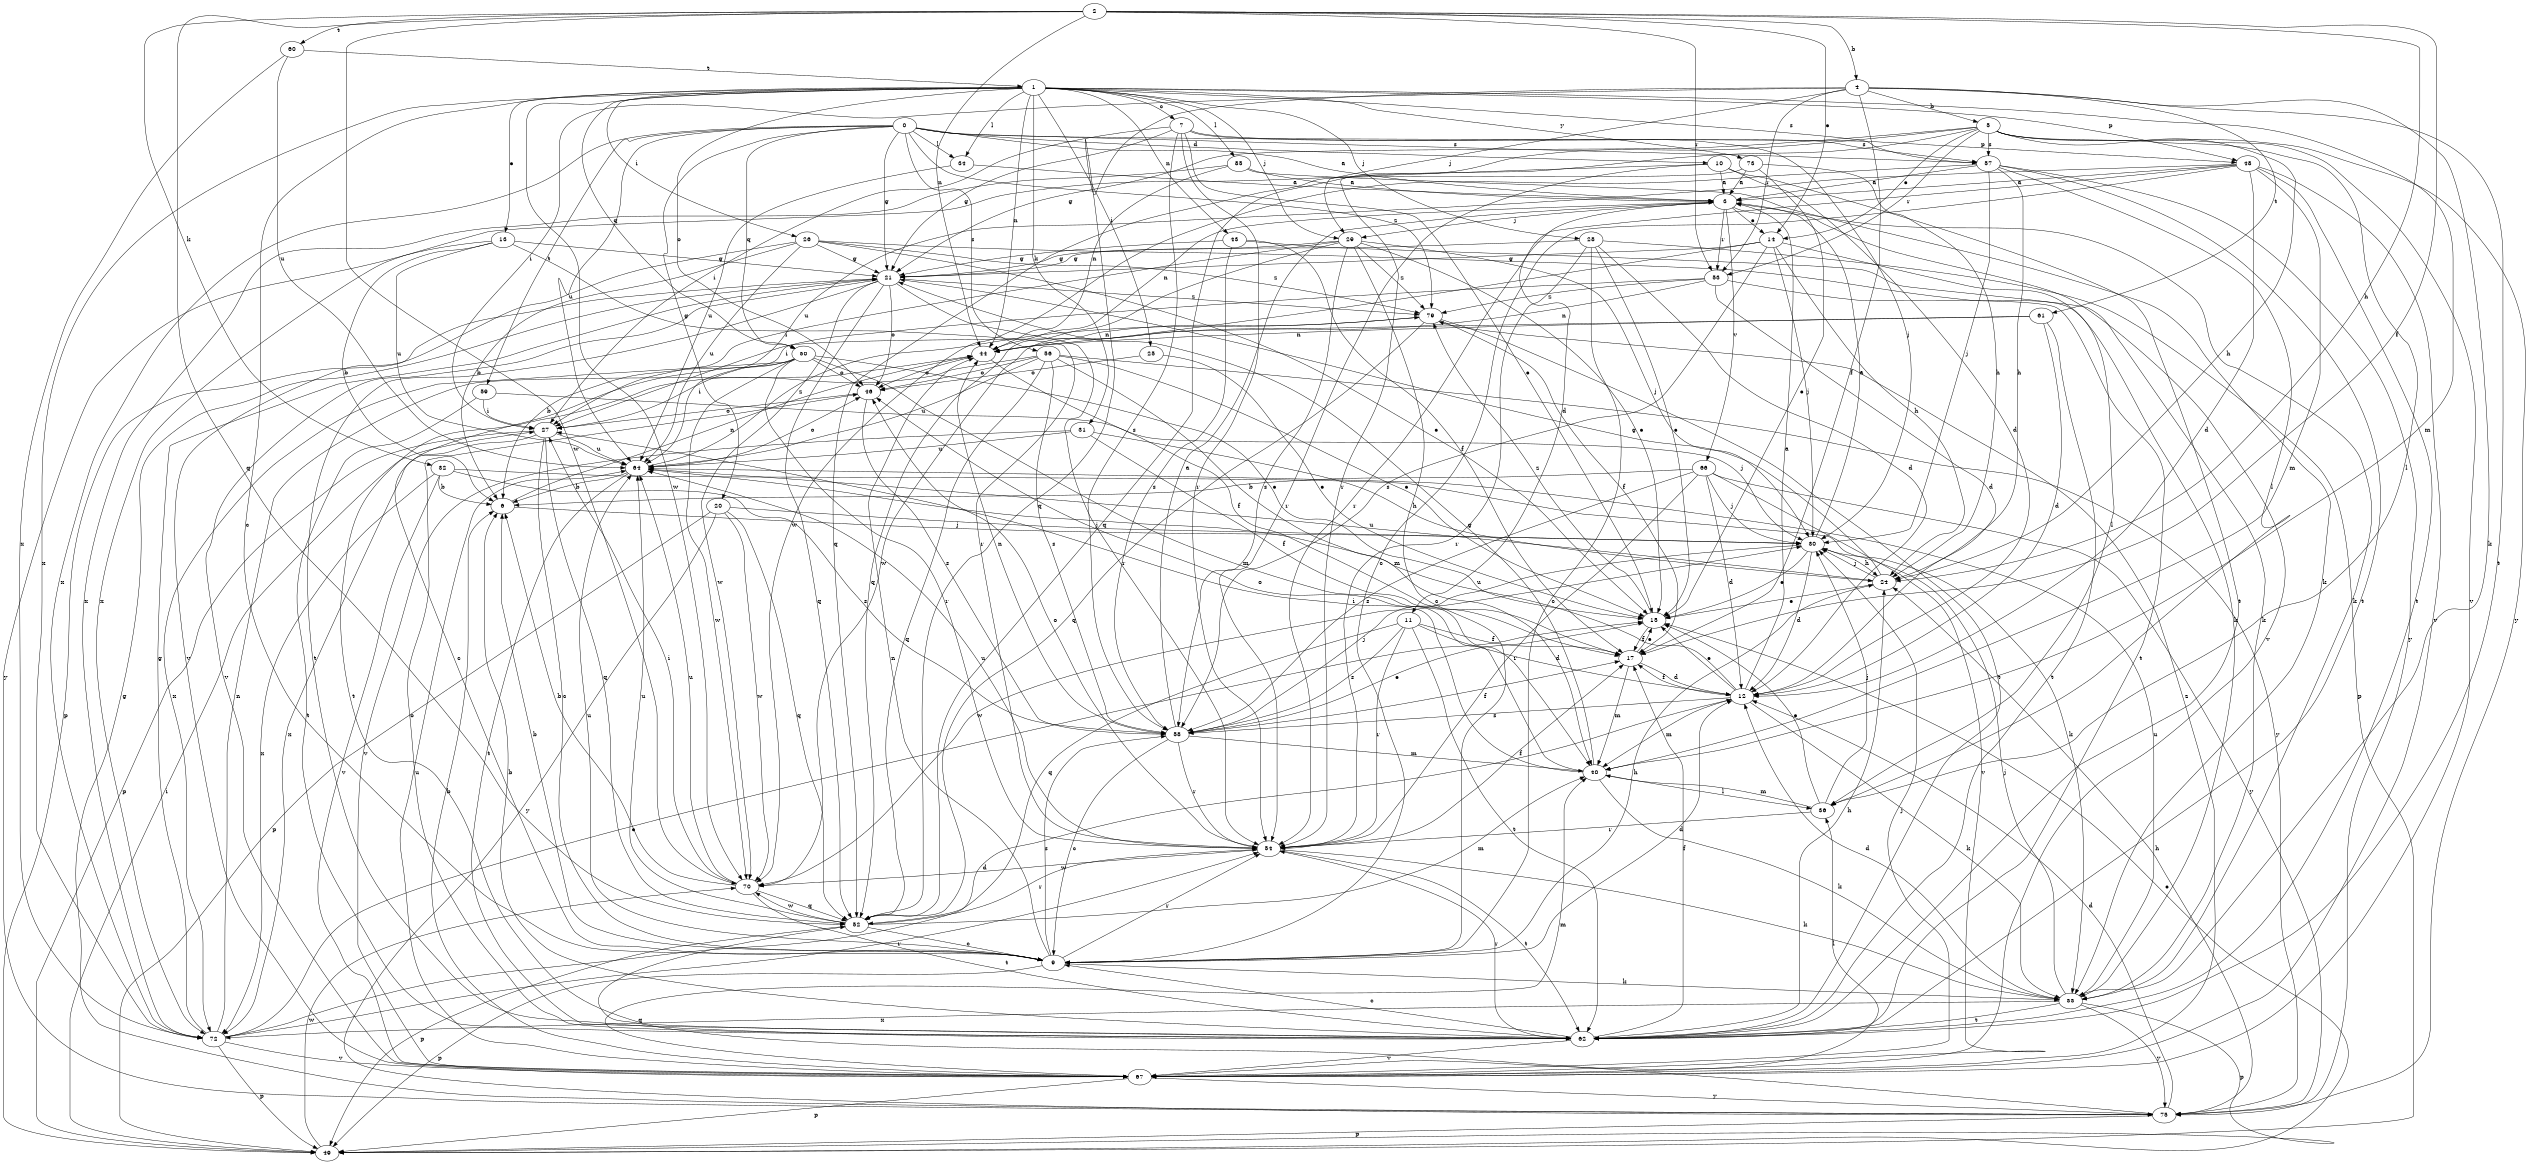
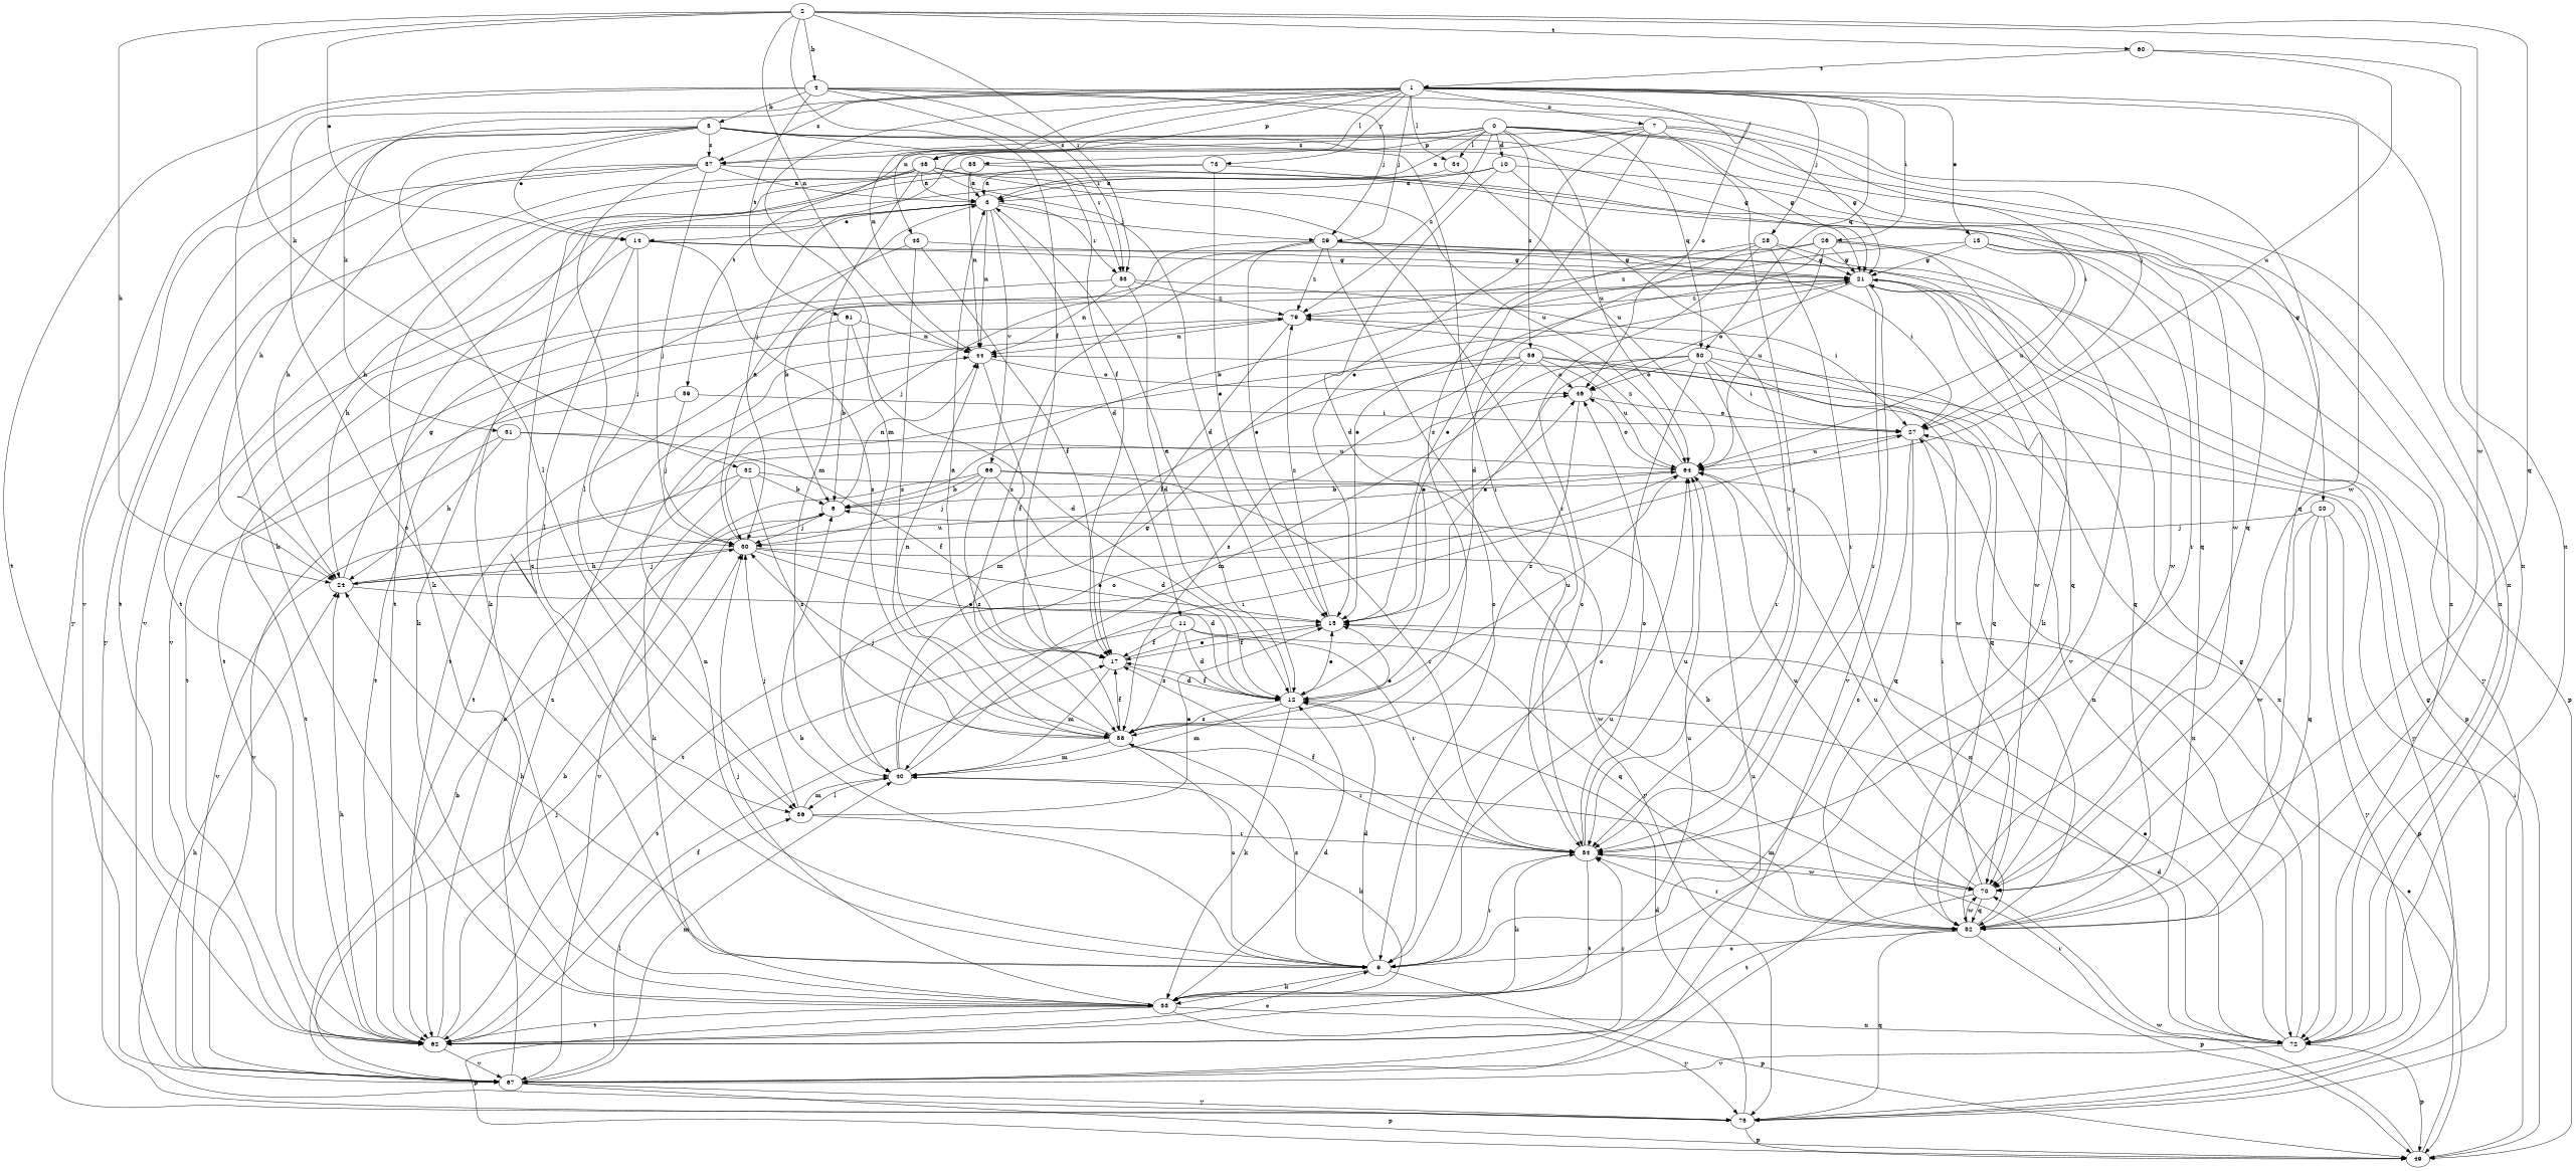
  strict digraph {
    0
    3
    10
    20
    21
    34
    48
    50
    56
    57
    59
    64
    72
    79
    29
    44
    14
    53
    11
    33
    66
    67
    62
    54
    12
    70
    52
    75
    30
    49
    46
    9
    40
    27
    15
    58
    24
    36
    6
    17
    1
    7
    13
-   25
    26
    28
    31
    n48 [label=85]
    43
    73
    60
    2
    4
    32
    5
    61
    0 -> 3 [label=a]
    0 -> 10 [label=d]
    0 -> 20 [label=g]
    0 -> 21 [label=g]
    0 -> 34 [label=l]
    0 -> 48 [label=p]
    0 -> 50 [label=q]
    0 -> 56 [label=s]
    0 -> 57 [label=s]
    0 -> 59 [label=t]
    0 -> 64 [label=u]
    0 -> 72 [label=x]
    0 -> 79 [label=z]
    3 -> 29 [label=j]
    3 -> 44 [label=n]
    3 -> 14 [label=e]
    3 -> 53 [label=r]
    3 -> 11 [label=d]
    3 -> 33 [label=k]
    3 -> 66 [label=v]
    3 -> 67 [label=v]
    10 -> 3 [label=a]
    10 -> 72 [label=x]
    10 -> 62 [label=t]
    10 -> 54 [label=r]
    10 -> 12 [label=d]
    20 -> 70 [label=w]
    20 -> 52 [label=q]
    20 -> 75 [label=y]
    20 -> 30 [label=j]
    20 -> 49 [label=p]
    21 -> 79 [label=z]
    21 -> 67 [label=v]
    21 -> 62 [label=t]
    21 -> 54 [label=r]
    21 -> 70 [label=w]
    21 -> 52 [label=q]
    21 -> 49 [label=p]
    21 -> 46 [label=o]
    34 -> 3 [label=a]
    34 -> 64 [label=u]
    48 -> 3 [label=a]
    48 -> 64 [label=u]
    48 -> 67 [label=v]
    48 -> 62 [label=t]
    48 -> 54 [label=r]
    48 -> 12 [label=d]
    48 -> 9 [label=c]
    48 -> 40 [label=m]
    50 -> 72 [label=x]
    50 -> 54 [label=r]
    50 -> 70 [label=w]
    50 -> 46 [label=o]
    50 -> 9 [label=c]
    50 -> 40 [label=m]
    50 -> 27 [label=i]
    50 -> 15 [label=e]
    56 -> 64 [label=u]
    56 -> 62 [label=t]
    56 -> 52 [label=q]
    56 -> 75 [label=y]
    56 -> 46 [label=o]
    56 -> 40 [label=m]
    56 -> 15 [label=e]
    56 -> 58 [label=s]
    57 -> 3 [label=a]
    57 -> 62 [label=t]
    57 -> 70 [label=w]
    57 -> 75 [label=y]
    57 -> 30 [label=j]
    57 -> 24 [label=h]
    57 -> 36 [label=l]
    59 -> 62 [label=t]
    59 -> 30 [label=j]
    59 -> 27 [label=i]
    64 -> 79 [label=z]
    64 -> 62 [label=t]
    64 -> 46 [label=o]
    64 -> 6 [label=b]
    72 -> 21 [label=g]
    72 -> 44 [label=n]
    72 -> 67 [label=v]
    72 -> 54 [label=r]
    72 -> 12 [label=d]
    72 -> 49 [label=p]
    72 -> 15 [label=e]
    79 -> 44 [label=n]
    79 -> 62 [label=t]
    79 -> 52 [label=q]
    79 -> 17 [label=f]
    29 -> 21 [label=g]
    29 -> 79 [label=z]
    29 -> 52 [label=q]
    29 -> 30 [label=j]
    29 -> 9 [label=c]
    29 -> 27 [label=i]
    29 -> 15 [label=e]
    29 -> 58 [label=s]
    44 -> 46 [label=o]
    44 -> 17 [label=f]
    14 -> 21 [label=g]
    14 -> 70 [label=w]
    14 -> 30 [label=j]
    14 -> 58 [label=s]
    14 -> 24 [label=h]
    14 -> 36 [label=l]
    53 -> 79 [label=z]
    53 -> 44 [label=n]
    53 -> 62 [label=t]
    53 -> 12 [label=d]
    53 -> 27 [label=i]
    11 -> 62 [label=t]
    11 -> 54 [label=r]
    11 -> 12 [label=d]
    11 -> 52 [label=q]
    11 -> 58 [label=s]
    11 -> 17 [label=f]
    33 -> 64 [label=u]
    33 -> 72 [label=x]
    33 -> 62 [label=t]
    33 -> 12 [label=d]
    33 -> 75 [label=y]
    33 -> 30 [label=j]
    33 -> 49 [label=p]
    66 -> 67 [label=v]
    66 -> 54 [label=r]
    66 -> 12 [label=d]
    66 -> 75 [label=y]
    66 -> 30 [label=j]
    66 -> 58 [label=s]
    66 -> 6 [label=b]
    67 -> 64 [label=u]
    67 -> 79 [label=z]
    67 -> 75 [label=y]
    67 -> 30 [label=j]
    67 -> 49 [label=p]
    67 -> 40 [label=m]
    67 -> 36 [label=l]
    67 -> 6 [label=b]
    62 -> 67 [label=v]
    62 -> 54 [label=r]
    62 -> 46 [label=o]
    62 -> 9 [label=c]
    62 -> 24 [label=h]
    62 -> 6 [label=b]
    62 -> 17 [label=f]
    54 -> 64 [label=u]
    54 -> 33 [label=k]
    54 -> 62 [label=t]
    54 -> 70 [label=w]
    54 -> 46 [label=o]
    54 -> 17 [label=f]
    12 -> 3 [label=a]
    12 -> 64 [label=u]
    12 -> 33 [label=k]
    12 -> 40 [label=m]
    12 -> 15 [label=e]
    12 -> 58 [label=s]
    12 -> 17 [label=f]
    70 -> 64 [label=u]
    70 -> 62 [label=t]
    70 -> 52 [label=q]
    70 -> 27 [label=i]
    70 -> 6 [label=b]
    52 -> 64 [label=u]
    52 -> 54 [label=r]
    52 -> 70 [label=w]
    52 -> 49 [label=p]
    52 -> 9 [label=c]
    52 -> 40 [label=m]
    75 -> 21 [label=g]
    75 -> 12 [label=d]
    75 -> 52 [label=q]
    75 -> 49 [label=p]
    75 -> 24 [label=h]
    30 -> 3 [label=a]
    30 -> 12 [label=d]
    30 -> 70 [label=w]
    30 -> 15 [label=e]
    30 -> 24 [label=h]
    49 -> 70 [label=w]
    49 -> 27 [label=i]
    49 -> 15 [label=e]
    46 -> 27 [label=o]
    46 -> 58 [label=s]
    9 -> 64 [label=u]
    9 -> 44 [label=n]
    9 -> 33 [label=k]
    9 -> 54 [label=r]
    9 -> 12 [label=d]
    9 -> 49 [label=p]
    9 -> 58 [label=s]
    9 -> 24 [label=h]
    9 -> 6 [label=b]
    40 -> 21 [label=g]
    40 -> 33 [label=k]
    40 -> 46 [label=o]
    40 -> 27 [label=i]
    40 -> 36 [label=l]
    27 -> 64 [label=u]
    27 -> 72 [label=x]
    27 -> 52 [label=q]
-   27 -> 49 [label=p]
    27 -> 9 [label=c]
    15 -> 79 [label=z]
    15 -> 17 [label=f]
    58 -> 3 [label=a]
    58 -> 44 [label=n]
    58 -> 54 [label=r]
    58 -> 30 [label=j]
    58 -> 9 [label=c]
    58 -> 40 [label=m]
    58 -> 15 [label=e]
    58 -> 17 [label=f]
    24 -> 21 [label=g]
    24 -> 64 [label=u]
    24 -> 30 [label=j]
    24 -> 15 [label=e]
    36 -> 54 [label=r]
    36 -> 30 [label=j]
    36 -> 40 [label=m]
    36 -> 15 [label=e]
    6 -> 44 [label=n]
    6 -> 30 [label=j]
    17 -> 12 [label=d]
    17 -> 40 [label=m]
    17 -> 15 [label=e]
    1 -> 34 [label=l]
    1 -> 48 [label=p]
    1 -> 50 [label=q]
    1 -> 57 [label=s]
    1 -> 72 [label=x]
    1 -> 29 [label=j]
    1 -> 44 [label=n]
    1 -> 70 [label=w]
    1 -> 46 [label=o]
    1 -> 9 [label=c]
    1 -> 40 [label=m]
    1 -> 7 [label=c]
    1 -> 13 [label=e]
-   1 -> 25 [label=i]
    1 -> 26 [label=i]
    1 -> 28 [label=j]
    1 -> 31 [label=k]
    1 -> n48 [label=l]
    1 -> 43 [label=n]
    1 -> 73 [label=y]
    7 -> 21 [label=g]
    7 -> 57 [label=s]
    7 -> 54 [label=r]
    7 -> 30 [label=j]
    7 -> 27 [label=i]
    7 -> 15 [label=e]
    7 -> 58 [label=s]
    13 -> 21 [label=g]
    13 -> 64 [label=u]
    13 -> 54 [label=r]
    13 -> 75 [label=y]
    13 -> 6 [label=b]
-   25 -> 46 [label=o]
-   25 -> 15 [label=e]
    26 -> 21 [label=g]
    26 -> 64 [label=u]
    26 -> 79 [label=z]
    26 -> 33 [label=k]
    26 -> 67 [label=v]
    26 -> 15 [label=e]
    26 -> 6 [label=b]
    28 -> 21 [label=g]
    28 -> 54 [label=r]
    28 -> 12 [label=d]
    28 -> 49 [label=p]
    28 -> 9 [label=c]
    28 -> 15 [label=e]
    31 -> 64 [label=u]
    31 -> 67 [label=v]
    31 -> 24 [label=h]
    31 -> 17 [label=f]
    n48 -> 3 [label=a]
    n48 -> 72 [label=x]
    n48 -> 44 [label=n]
    n48 -> 33 [label=k]
    43 -> 21 [label=g]
    43 -> 33 [label=k]
    43 -> 58 [label=s]
    43 -> 17 [label=f]
    73 -> 3 [label=a]
    73 -> 52 [label=q]
    73 -> 15 [label=e]
    73 -> 24 [label=h]
    60 -> 64 [label=u]
    60 -> 72 [label=x]
    60 -> 1 [label=t]
    2 -> 44 [label=n]
    2 -> 14 [label=e]
    2 -> 53 [label=r]
    2 -> 70 [label=w]
    2 -> 52 [label=q]
    2 -> 24 [label=h]
    2 -> 17 [label=f]
    2 -> 60 [label=t]
    2 -> 4 [label=b]
    2 -> 32 [label=k]
    4 -> 29 [label=j]
    4 -> 53 [label=r]
    4 -> 33 [label=k]
    4 -> 62 [label=t]
    4 -> 52 [label=q]
    4 -> 27 [label=i]
    4 -> 17 [label=f]
    4 -> 5 [label=b]
    4 -> 61 [label=t]
    32 -> 72 [label=x]
    32 -> 33 [label=k]
    32 -> 67 [label=v]
    32 -> 58 [label=s]
    32 -> 6 [label=b]
    5 -> 21 [label=g]
    5 -> 57 [label=s]
    5 -> 14 [label=e]
    5 -> 53 [label=r]
    5 -> 67 [label=v]
    5 -> 54 [label=r]
    5 -> 52 [label=q]
    5 -> 75 [label=y]
    5 -> 24 [label=h]
    5 -> 36 [label=l]
    61 -> 44 [label=n]
    61 -> 62 [label=t]
    61 -> 12 [label=d]
    61 -> 6 [label=b]
  }
